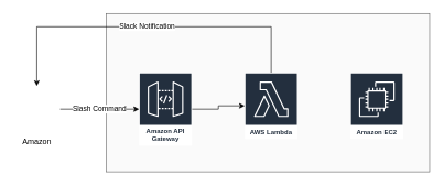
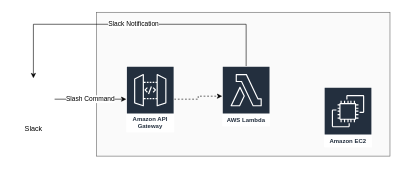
  <mxCell id="0" />
  <mxCell id="1" parent="0" />
  <mxCell id="2" value="" style="rounded=0;whiteSpace=wrap;html=1;fillColor=#f5f5f5;fontColor=#333333;strokeColor=#666666;fillOpacity=50;" vertex="1" parent="1"><mxGeometry x="160" y="20" width="490" height="240" as="geometry" /></mxCell>
  <mxCell id="3" value="Slash Command" style="edgeStyle=orthogonalEdgeStyle;rounded=0;orthogonalLoop=1;jettySize=auto;html=1;exitX=1;exitY=0.5;exitDx=0;exitDy=0;" edge="1" parent="1" source="4" target="6"><mxGeometry relative="1" as="geometry" /></mxCell>
- <mxCell id="4" value="Amazon" style="shape=image;html=1;verticalAlign=top;verticalLabelPosition=bottom;labelBackgroundColor=#ffffff;imageAspect=0;aspect=fixed;image=https://cdn2.iconfinder.com/data/icons/social-media-2285/512/1_Slack_colored_svg-128.png;imageBackground=default;" vertex="1" parent="1"><mxGeometry x="20" y="130" width="70" height="70" as="geometry" /></mxCell>
- <mxCell id="5" style="edgeStyle=orthogonalEdgeStyle;rounded=0;orthogonalLoop=1;jettySize=auto;html=1;" edge="1" parent="1" source="6" target="8"><mxGeometry relative="1" as="geometry" /></mxCell>
+ <mxCell id="4" value="Slack" style="shape=image;html=1;verticalAlign=top;verticalLabelPosition=bottom;labelBackgroundColor=#ffffff;imageAspect=0;aspect=fixed;image=https://cdn2.iconfinder.com/data/icons/social-media-2285/512/1_Slack_colored_svg-128.png;imageBackground=default;" vertex="1" parent="1"><mxGeometry x="20" y="130" width="70" height="70" as="geometry" /></mxCell>
+ <mxCell id="5" style="edgeStyle=orthogonalEdgeStyle;rounded=0;orthogonalLoop=1;jettySize=auto;html=1;dashed=1;" edge="1" parent="1" source="6" target="8"><mxGeometry relative="1" as="geometry" /></mxCell>
  <mxCell id="6" value="Amazon API Gateway" style="sketch=0;outlineConnect=0;fontColor=#232F3E;gradientColor=none;strokeColor=#ffffff;fillColor=#232F3E;dashed=0;verticalLabelPosition=middle;verticalAlign=bottom;align=center;html=1;whiteSpace=wrap;fontSize=10;fontStyle=1;spacing=3;shape=mxgraph.aws4.productIcon;prIcon=mxgraph.aws4.api_gateway;" vertex="1" parent="1"><mxGeometry x="210" y="110" width="80" height="110" as="geometry" /></mxCell>
  <mxCell id="7" value="Slack Notification" style="edgeStyle=orthogonalEdgeStyle;rounded=0;orthogonalLoop=1;jettySize=auto;html=1;entryX=0.5;entryY=0;entryDx=0;entryDy=0;" edge="1" parent="1" source="8" target="4"><mxGeometry relative="1" as="geometry"><Array as="points"><mxPoint x="410" y="40" /><mxPoint x="55" y="40" /></Array></mxGeometry></mxCell>
  <mxCell id="8" value="AWS Lambda" style="sketch=0;outlineConnect=0;fontColor=#232F3E;gradientColor=none;strokeColor=#ffffff;fillColor=#232F3E;dashed=0;verticalLabelPosition=middle;verticalAlign=bottom;align=center;html=1;whiteSpace=wrap;fontSize=10;fontStyle=1;spacing=3;shape=mxgraph.aws4.productIcon;prIcon=mxgraph.aws4.lambda;" vertex="1" parent="1"><mxGeometry x="370" y="110" width="80" height="100" as="geometry" /></mxCell>
- <mxCell id="9" value="Amazon EC2" style="sketch=0;outlineConnect=0;fontColor=#232F3E;gradientColor=none;strokeColor=#ffffff;fillColor=#232F3E;dashed=0;verticalLabelPosition=middle;verticalAlign=bottom;align=center;html=1;whiteSpace=wrap;fontSize=10;fontStyle=1;spacing=3;shape=mxgraph.aws4.productIcon;prIcon=mxgraph.aws4.ec2;" vertex="1" parent="1"><mxGeometry x="530" y="110" width="80" height="100" as="geometry" /></mxCell>
+ <mxCell id="9" value="Amazon EC2" style="sketch=0;outlineConnect=0;fontColor=#232F3E;gradientColor=none;strokeColor=#ffffff;fillColor=#232F3E;dashed=0;verticalLabelPosition=middle;verticalAlign=bottom;align=center;html=1;whiteSpace=wrap;fontSize=10;fontStyle=1;spacing=3;shape=mxgraph.aws4.productIcon;prIcon=mxgraph.aws4.ec2;" vertex="1" parent="1"><mxGeometry x="540" y="145" width="80" height="100" as="geometry" /></mxCell>
  <mxCell id="10" style="edgeStyle=orthogonalEdgeStyle;rounded=0;orthogonalLoop=1;jettySize=auto;html=1;exitX=0.5;exitY=1;exitDx=0;exitDy=0;" edge="1" parent="1" source="2" target="2"><mxGeometry relative="1" as="geometry" /></mxCell>
